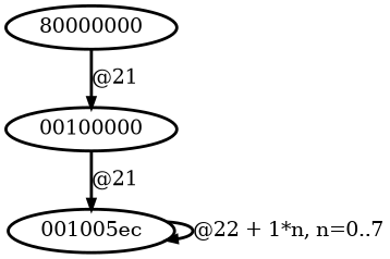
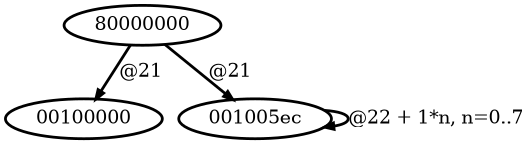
  digraph {
    node [fontsize=20 penwidth=3 shape=oval style=rounded]
    edge [arrowsize=1 color=black fontsize=20 penwidth=3 style=bold]
    80000000
    00100000
    "001005ec"
    80000000 -> 00100000 [label="@21"]
-   00100000 -> "001005ec" [label="@21"]
+   80000000 -> "001005ec" [label="@21"]
    "001005ec" -> "001005ec" [label="@22 + 1*n, n=0..7"]
  }
